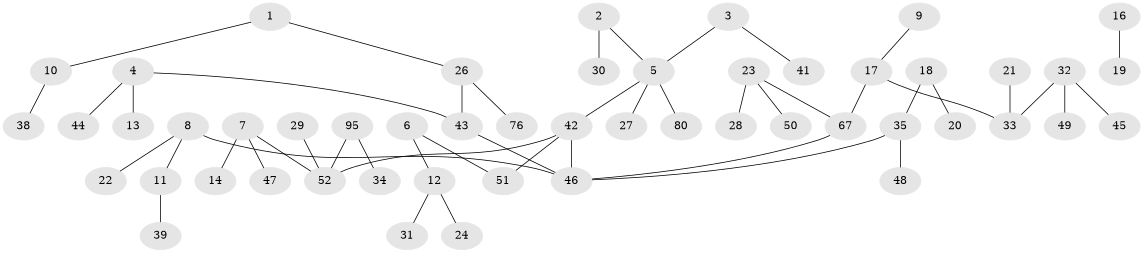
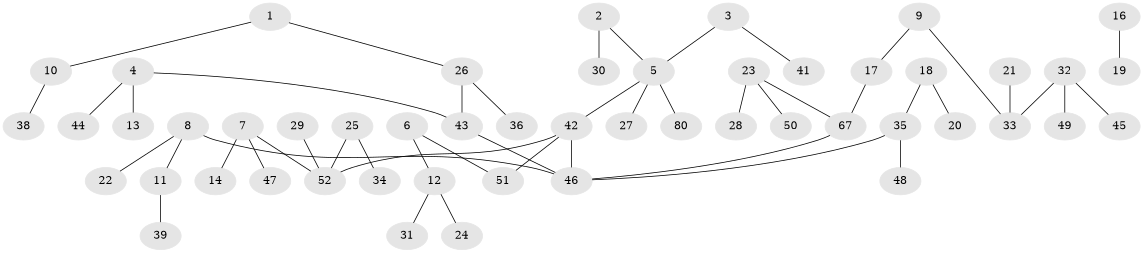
  graph {
    node [color=gray90 style=filled]
    edge [weight=1.0]
    1
    10
    26
    38
    43
-   36 [label=76]
+   36
    2
    5
    30
    27
    n11 [label=80]
    42
    3
    41
    4
    13
    44
    46
    51
    52
    6
    12
    24
    31
    7
    14
    47
    8
    11
    22
    39
    9
    17
    33
    n35 [label=67]
    29
    16
    19
    18
    20
    35
    48
    21
    23
    28
    50
-   25 [label=95]
+   25
    34
    32
    45
    49
    1 -- 10
    1 -- 26
    10 -- 38
    26 -- 43
    26 -- 36
    43 -- 46
    2 -- 5
    2 -- 30
    5 -- 27
    5 -- n11
    5 -- 42
    42 -- 46
    42 -- 51
    42 -- 52
    3 -- 5
    3 -- 41
    4 -- 43
    4 -- 13
    4 -- 44
    6 -- 51
    6 -- 12
    12 -- 24
    12 -- 31
    7 -- 52
    7 -- 14
    7 -- 47
    8 -- 46
    8 -- 11
    8 -- 22
    11 -- 39
    9 -- 17
-   17 -- 33
+   9 -- 33
    17 -- n35
    n35 -- 46
    29 -- 52
    16 -- 19
    18 -- 20
    18 -- 35
    35 -- 46
    35 -- 48
    21 -- 33
    23 -- n35
    23 -- 28
    23 -- 50
    25 -- 52
    25 -- 34
    32 -- 33
    32 -- 45
    32 -- 49
  }
